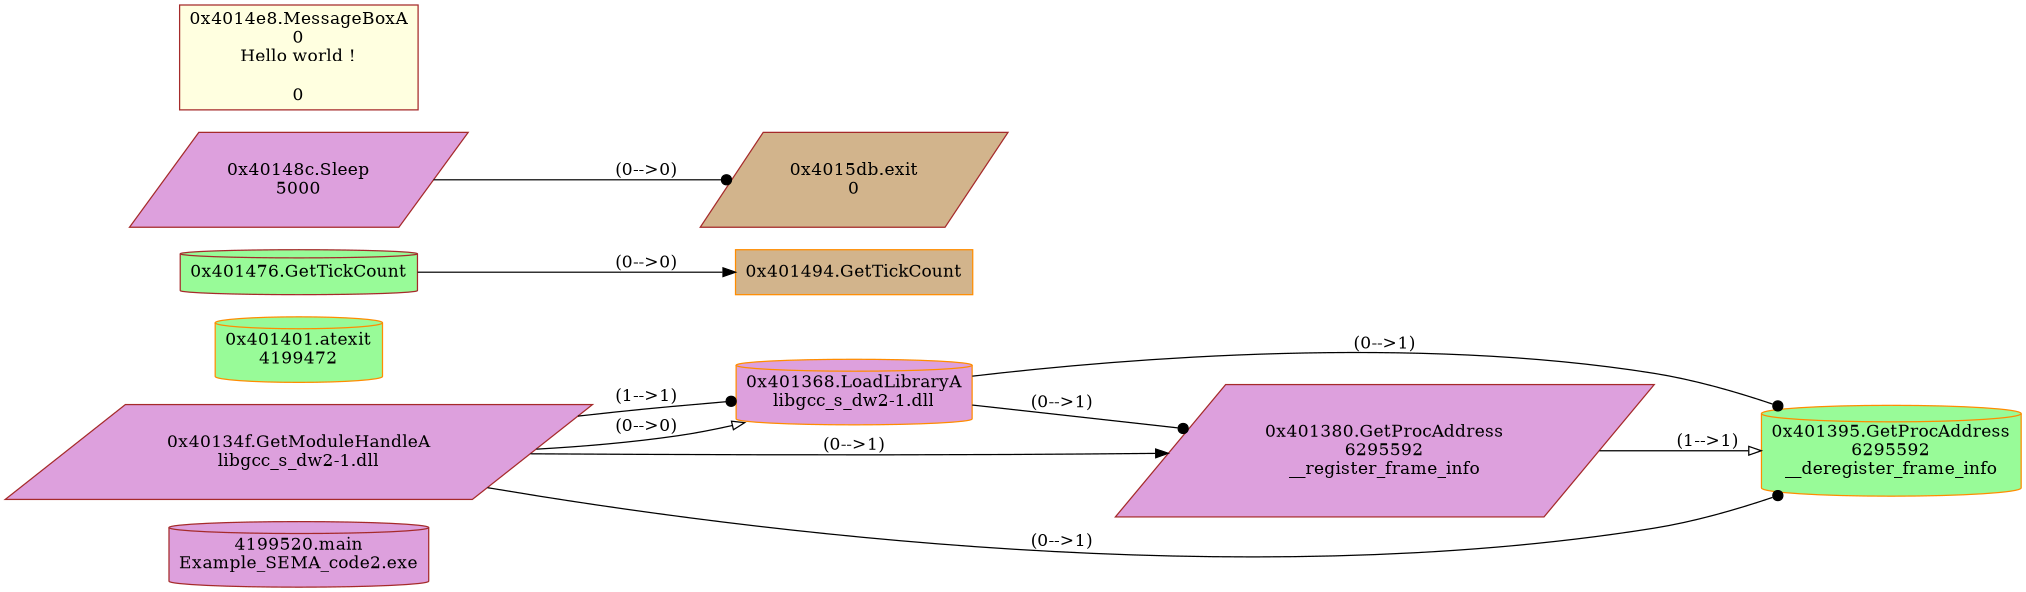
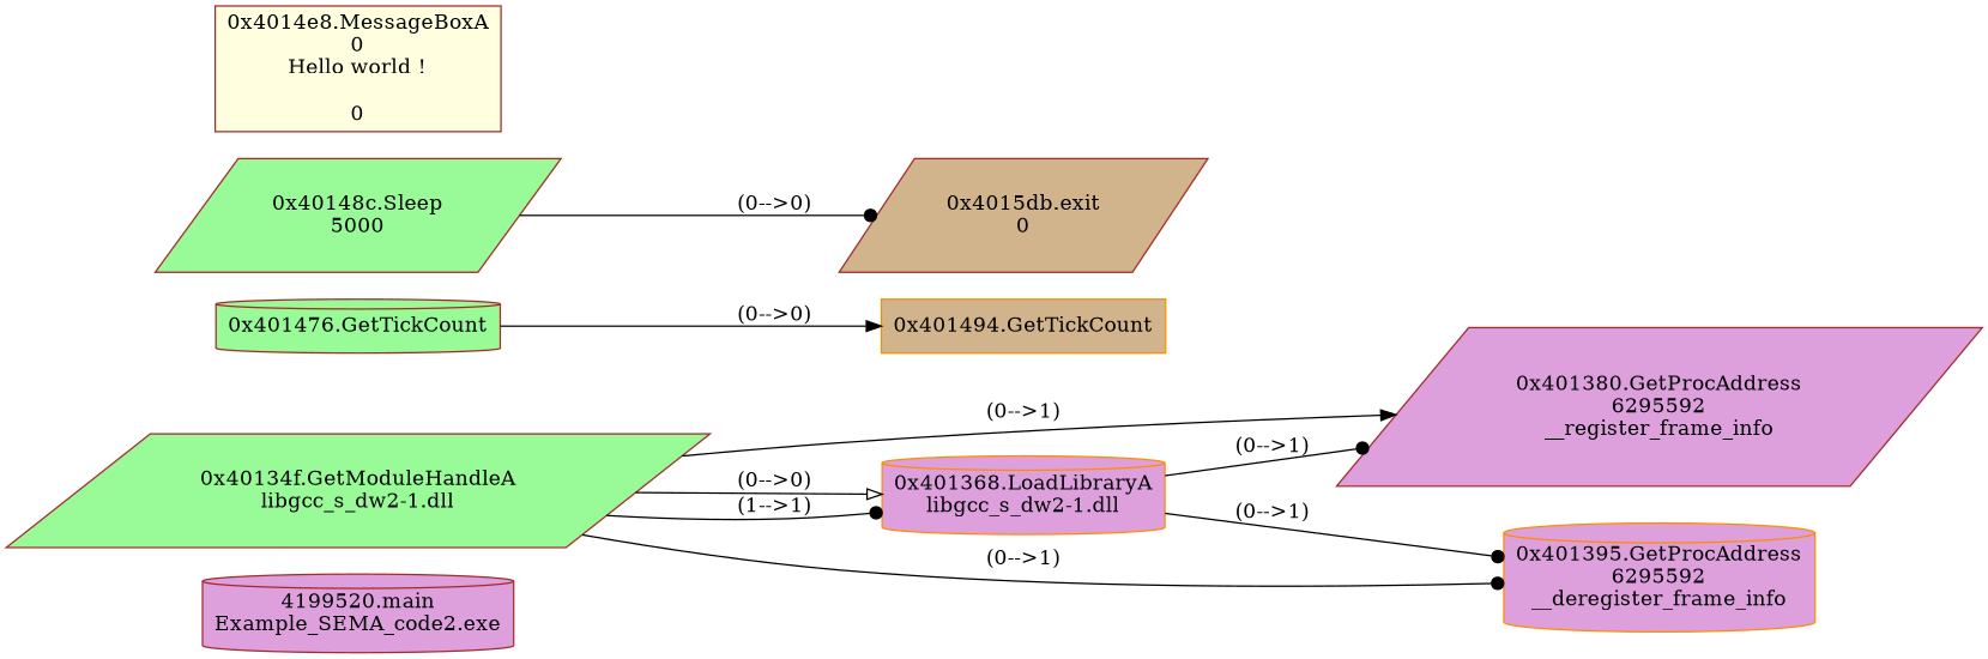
  digraph {
    rankdir=LR
    node [color=brown fillcolor=plum shape=cylinder style=filled]
    edge [arrowhead=dot]
    n1 [label="4199520.main\nExample_SEMA_code2.exe"]
-   n2 [label="0x40134f.GetModuleHandleA\nlibgcc_s_dw2-1.dll" shape=parallelogram]
+   n2 [fillcolor=palegreen label="0x40134f.GetModuleHandleA\nlibgcc_s_dw2-1.dll" shape=parallelogram]
    n3 [color=darkorange label="0x401368.LoadLibraryA\nlibgcc_s_dw2-1.dll"]
    n4 [label="0x401380.GetProcAddress\n6295592\n__register_frame_info" shape=parallelogram]
-   n5 [color=darkorange fillcolor=palegreen label="0x401395.GetProcAddress\n6295592\n__deregister_frame_info"]
-   n6 [color=darkorange fillcolor=palegreen label="0x401401.atexit\n4199472"]
+   n5 [color=darkorange label="0x401395.GetProcAddress\n6295592\n__deregister_frame_info"]
    n7 [fillcolor=palegreen label="0x401476.GetTickCount\n"]
    n8 [color=darkorange fillcolor=tan label="0x401494.GetTickCount\n" shape=box]
-   n9 [label="0x40148c.Sleep\n5000" shape=parallelogram]
+   n9 [fillcolor=palegreen label="0x40148c.Sleep\n5000" shape=parallelogram]
    n10 [fillcolor=tan label="0x4015db.exit\n0" shape=parallelogram]
    n11 [fillcolor=lightyellow label="0x4014e8.MessageBoxA\n0\nHello world !\n\n0" shape=box]
    n2 -> n3 [label="(1-->1)"]
    n2 -> n3 [arrowhead=onormal label="(0-->0)"]
    n2 -> n4 [arrowhead=normal label="(0-->1)"]
    n2 -> n5 [label="(0-->1)"]
    n3 -> n4 [label="(0-->1)"]
    n3 -> n5 [label="(0-->1)"]
-   n4 -> n5 [arrowhead=onormal label="(1-->1)"]
    n7 -> n8 [arrowhead=normal label="(0-->0)"]
    n9 -> n10 [label="(0-->0)"]
  }
